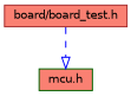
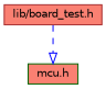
  digraph {
    node [fillcolor=salmon fontname=Helvetica fontsize=10 shape=record style=filled]
-   n1 [color=brown fontcolor=black height=0.2 label="board/board_test.h" width=0.4]
+   n1 [color=brown fontcolor=black height=0.2 label="lib/board_test.h" width=0.4]
    n2 [color=darkgreen height=0.2 label="mcu.h" width=0.4]
    n1 -> n2 [color=blue fontname=Helvetica fontsize=10 labelfontname=Helvetica labelfontsize=10 style=dashed arrowhead=onormal]
  }
